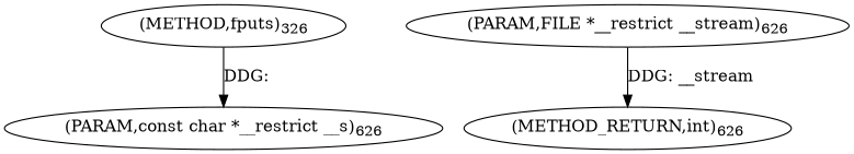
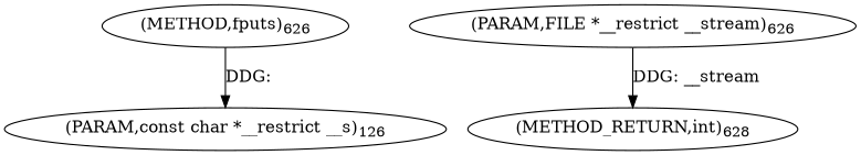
  digraph {
-   n1 [label=<(METHOD,fputs)<SUB>326</SUB>>]
-   n2 [label=<(PARAM,const char *__restrict __s)<SUB>626</SUB>>]
+   n1 [label=<(METHOD,fputs)<SUB>626</SUB>>]
+   n2 [label=<(PARAM,const char *__restrict __s)<SUB>126</SUB>>]
    n3 [label=<(PARAM,FILE *__restrict __stream)<SUB>626</SUB>>]
-   n4 [label=<(METHOD_RETURN,int)<SUB>626</SUB>>]
+   n4 [label=<(METHOD_RETURN,int)<SUB>628</SUB>>]
    n1 -> n2 [label="DDG: "]
    n3 -> n4 [label="DDG: __stream"]
  }
